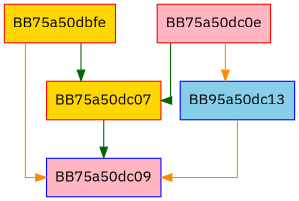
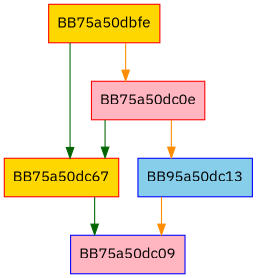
  digraph {
    fontname="IBM Plex Sans"
    splines=ortho
    node [color=red fillcolor=lightpink fontname="IBM Plex Sans" shape=box style=filled]
    edge [color=darkgreen fontname="IBM Plex Sans"]
    BB75a50dc09 [color=blue]
-   BB75a50dc07 [fillcolor=gold]
+   BB75a50dc07 [fillcolor=gold label=BB75a50dc67]
    BB75a50dbfe [fillcolor=gold]
    BB75a50dc0e
    n5 [color=blue fillcolor=skyblue label=BB95a50dc13]
    BB75a50dc07 -> BB75a50dc09
    BB75a50dbfe -> BB75a50dc07
-   BB75a50dbfe -> BB75a50dc09 [color=darkorange]
+   BB75a50dbfe -> BB75a50dc0e [color=darkorange]
    BB75a50dc0e -> BB75a50dc07
    BB75a50dc0e -> n5 [color=darkorange]
    n5 -> BB75a50dc09 [color=darkorange]
  }
